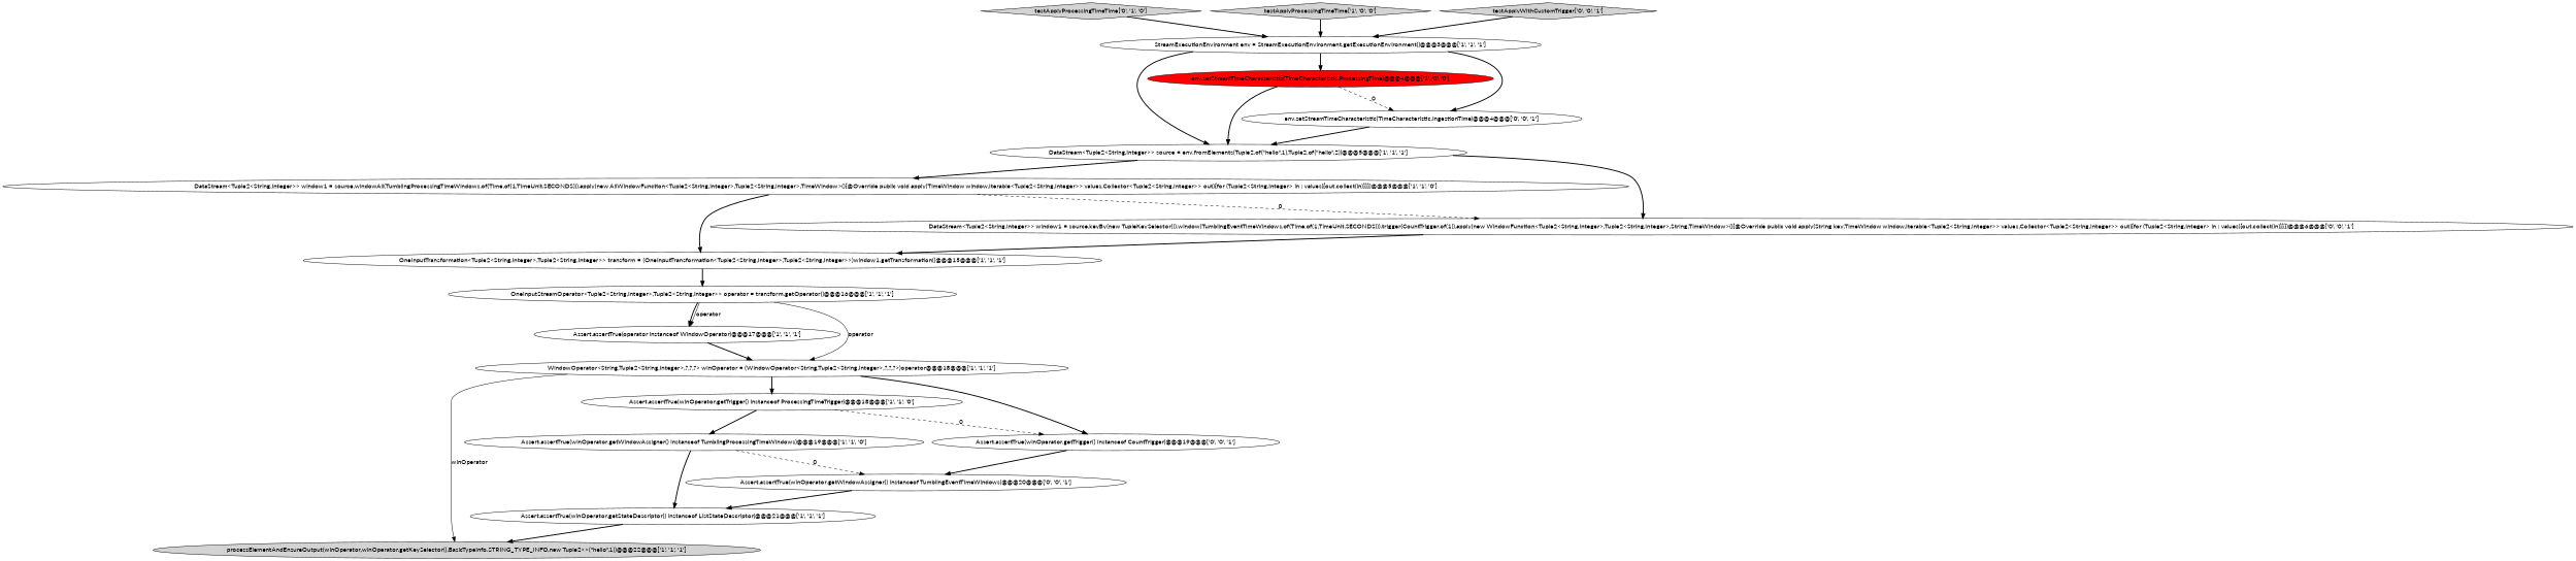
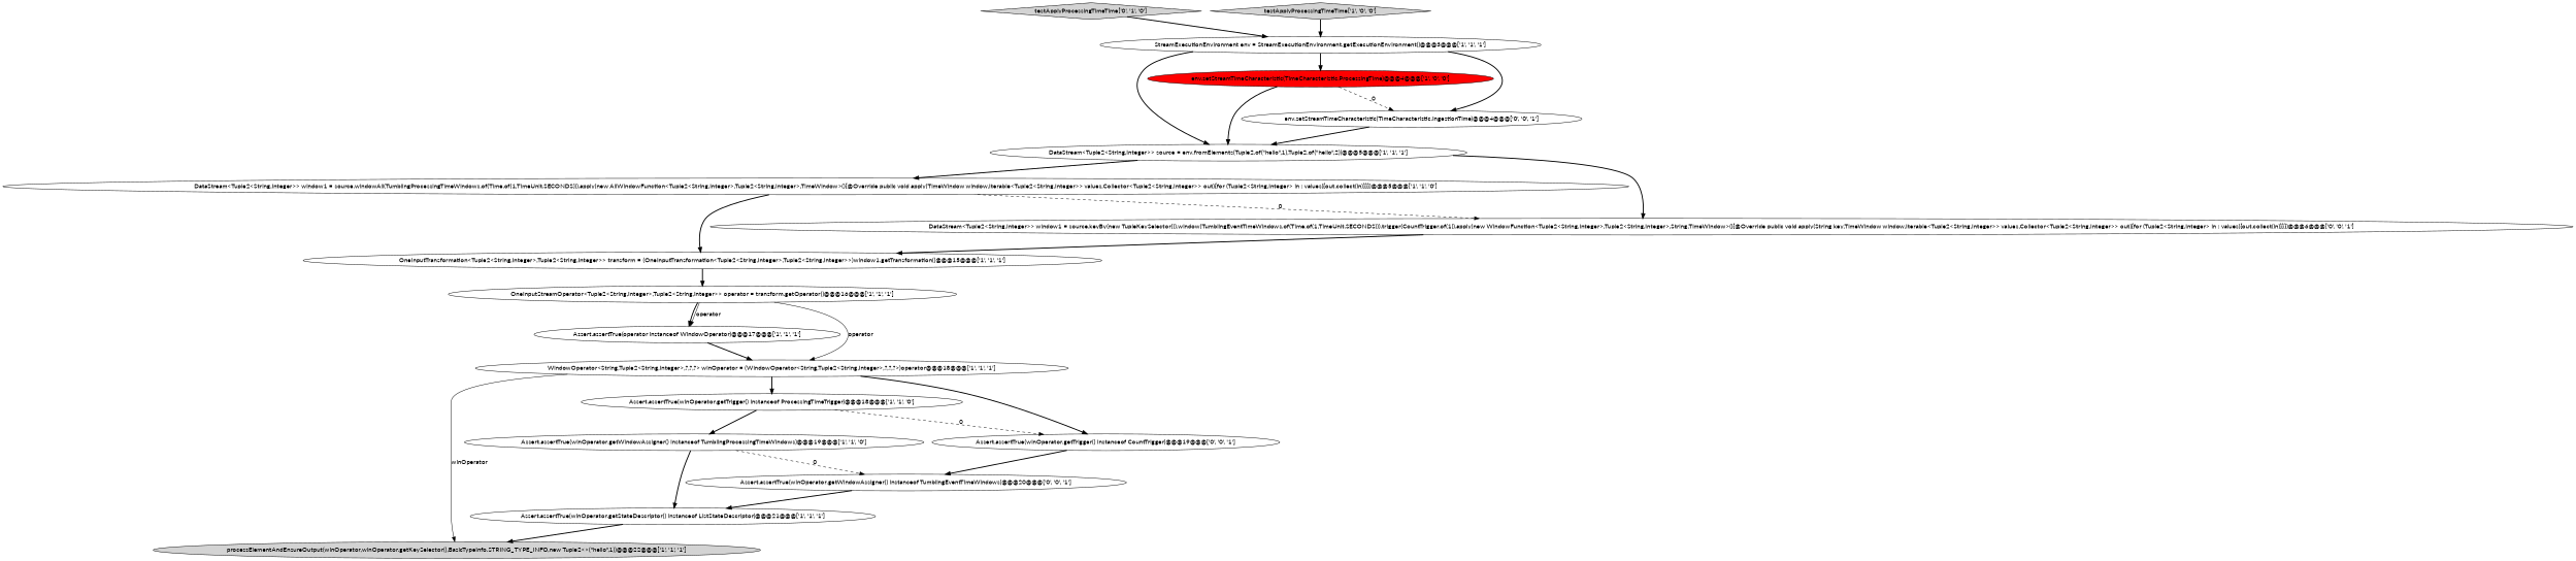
  digraph {
    fontname=Lato
    node [fillcolor=white shape=ellipse style=filled fontname=Lato]
    edge [style=bold fontname=Lato]
    n1 [label="Assert.assertTrue(winOperator.getWindowAssigner() instanceof TumblingProcessingTimeWindows)@@@19@@@['1', '1', '0']"]
    n2 [label="Assert.assertTrue(winOperator.getStateDescriptor() instanceof ListStateDescriptor)@@@21@@@['1', '1', '1']"]
    n3 [label="Assert.assertTrue(winOperator.getWindowAssigner() instanceof TumblingEventTimeWindows)@@@20@@@['0', '0', '1']"]
    n4 [label="OneInputStreamOperator<Tuple2<String,Integer>,Tuple2<String,Integer>> operator = transform.getOperator()@@@16@@@['1', '1', '1']"]
    n5 [label="Assert.assertTrue(operator instanceof WindowOperator)@@@17@@@['1', '1', '1']"]
    n6 [label="WindowOperator<String,Tuple2<String,Integer>,?,?,?> winOperator = (WindowOperator<String,Tuple2<String,Integer>,?,?,?>)operator@@@18@@@['1', '1', '1']"]
    n7 [fillcolor=lightgray label="processElementAndEnsureOutput(winOperator,winOperator.getKeySelector(),BasicTypeInfo.STRING_TYPE_INFO,new Tuple2<>(\"hello\",1))@@@22@@@['1', '1', '1']"]
    n8 [fillcolor=lightgray label="testApplyProcessingTimeTime['0', '1', '0']" shape=diamond]
    n9 [label="StreamExecutionEnvironment env = StreamExecutionEnvironment.getExecutionEnvironment()@@@3@@@['1', '1', '1']"]
    n10 [label="DataStream<Tuple2<String,Integer>> window1 = source.windowAll(TumblingProcessingTimeWindows.of(Time.of(1,TimeUnit.SECONDS))).apply(new AllWindowFunction<Tuple2<String,Integer>,Tuple2<String,Integer>,TimeWindow>(){@Override public void apply(TimeWindow window,Iterable<Tuple2<String,Integer>> values,Collector<Tuple2<String,Integer>> out){for (Tuple2<String,Integer> in : values){out.collect(in)}}})@@@5@@@['1', '1', '0']"]
    n11 [label="OneInputTransformation<Tuple2<String,Integer>,Tuple2<String,Integer>> transform = (OneInputTransformation<Tuple2<String,Integer>,Tuple2<String,Integer>>)window1.getTransformation()@@@15@@@['1', '1', '1']"]
    n12 [label="DataStream<Tuple2<String,Integer>> window1 = source.keyBy(new TupleKeySelector()).window(TumblingEventTimeWindows.of(Time.of(1,TimeUnit.SECONDS))).trigger(CountTrigger.of(1)).apply(new WindowFunction<Tuple2<String,Integer>,Tuple2<String,Integer>,String,TimeWindow>(){@Override public void apply(String key,TimeWindow window,Iterable<Tuple2<String,Integer>> values,Collector<Tuple2<String,Integer>> out){for (Tuple2<String,Integer> in : values){out.collect(in)}}})@@@6@@@['0', '0', '1']"]
    n13 [fillcolor=lightgray label="testApplyProcessingTimeTime['1', '0', '0']" shape=diamond]
    n14 [fillcolor=red label="env.setStreamTimeCharacteristic(TimeCharacteristic.ProcessingTime)@@@4@@@['1', '0', '0']"]
    n15 [label="DataStream<Tuple2<String,Integer>> source = env.fromElements(Tuple2.of(\"hello\",1),Tuple2.of(\"hello\",2))@@@5@@@['1', '1', '1']"]
    n16 [label="env.setStreamTimeCharacteristic(TimeCharacteristic.IngestionTime)@@@4@@@['0', '0', '1']"]
    n17 [label="Assert.assertTrue(winOperator.getTrigger() instanceof CountTrigger)@@@19@@@['0', '0', '1']"]
-   n18 [fillcolor=lightgray label="testApplyWithCustomTrigger['0', '0', '1']" shape=diamond]
    n19 [label="Assert.assertTrue(winOperator.getTrigger() instanceof ProcessingTimeTrigger)@@@18@@@['1', '1', '0']"]
    n1 -> n2
    n1 -> n3 [label=0 style=dashed]
    n2 -> n7
    n3 -> n2
    n4 -> n5 [label=operator style=solid]
    n4 -> n5
    n4 -> n6 [label=operator style=solid]
    n5 -> n6
    n6 -> n7 [label=winOperator style=solid]
    n6 -> n17
    n6 -> n19
    n8 -> n9
    n9 -> n14
    n9 -> n15
    n9 -> n16
    n10 -> n11
    n10 -> n12 [label=0 style=dashed]
    n11 -> n4
    n12 -> n11
    n13 -> n9
    n14 -> n15
    n14 -> n16 [label=0 style=dashed]
    n15 -> n10
    n15 -> n12
    n16 -> n15
    n17 -> n3
-   n18 -> n9
    n19 -> n1
    n19 -> n17 [label=0 style=dashed]
  }
